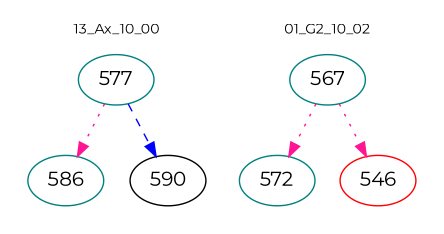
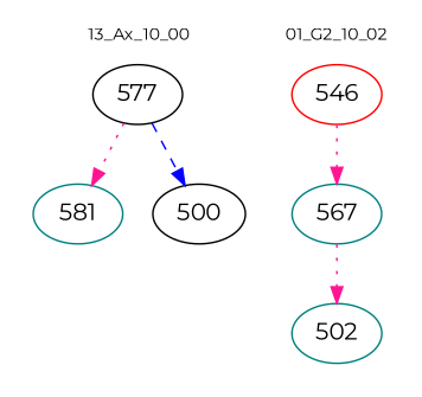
  digraph {
    fontname=Montserrat
    node [color=teal fontname=Montserrat]
    edge [color=deeppink fontname=Montserrat style=dotted]
-   n1 [label=577]
-   n2 [label=586]
-   n3 [color=black label=590]
+   n1 [color=black label=577]
+   n2 [label=581]
+   n3 [color=black label=500]
    n4 [label=567]
-   n5 [label=572]
+   n5 [label=502]
    n6 [color=red label=546]
    subgraph cluster_1 {
      color=white
      fontsize=10
      label="13_Ax_10_00"
      n1
      n2
      n3
    }
    subgraph cluster_2 {
      color=white
      fontsize=10
      label="01_G2_10_02"
      n4
      n5
      n6
    }
    n1 -> n2
    n1 -> n3 [color=blue style=dashed]
    n4 -> n5
-   n4 -> n6
+   n6 -> n4
  }
